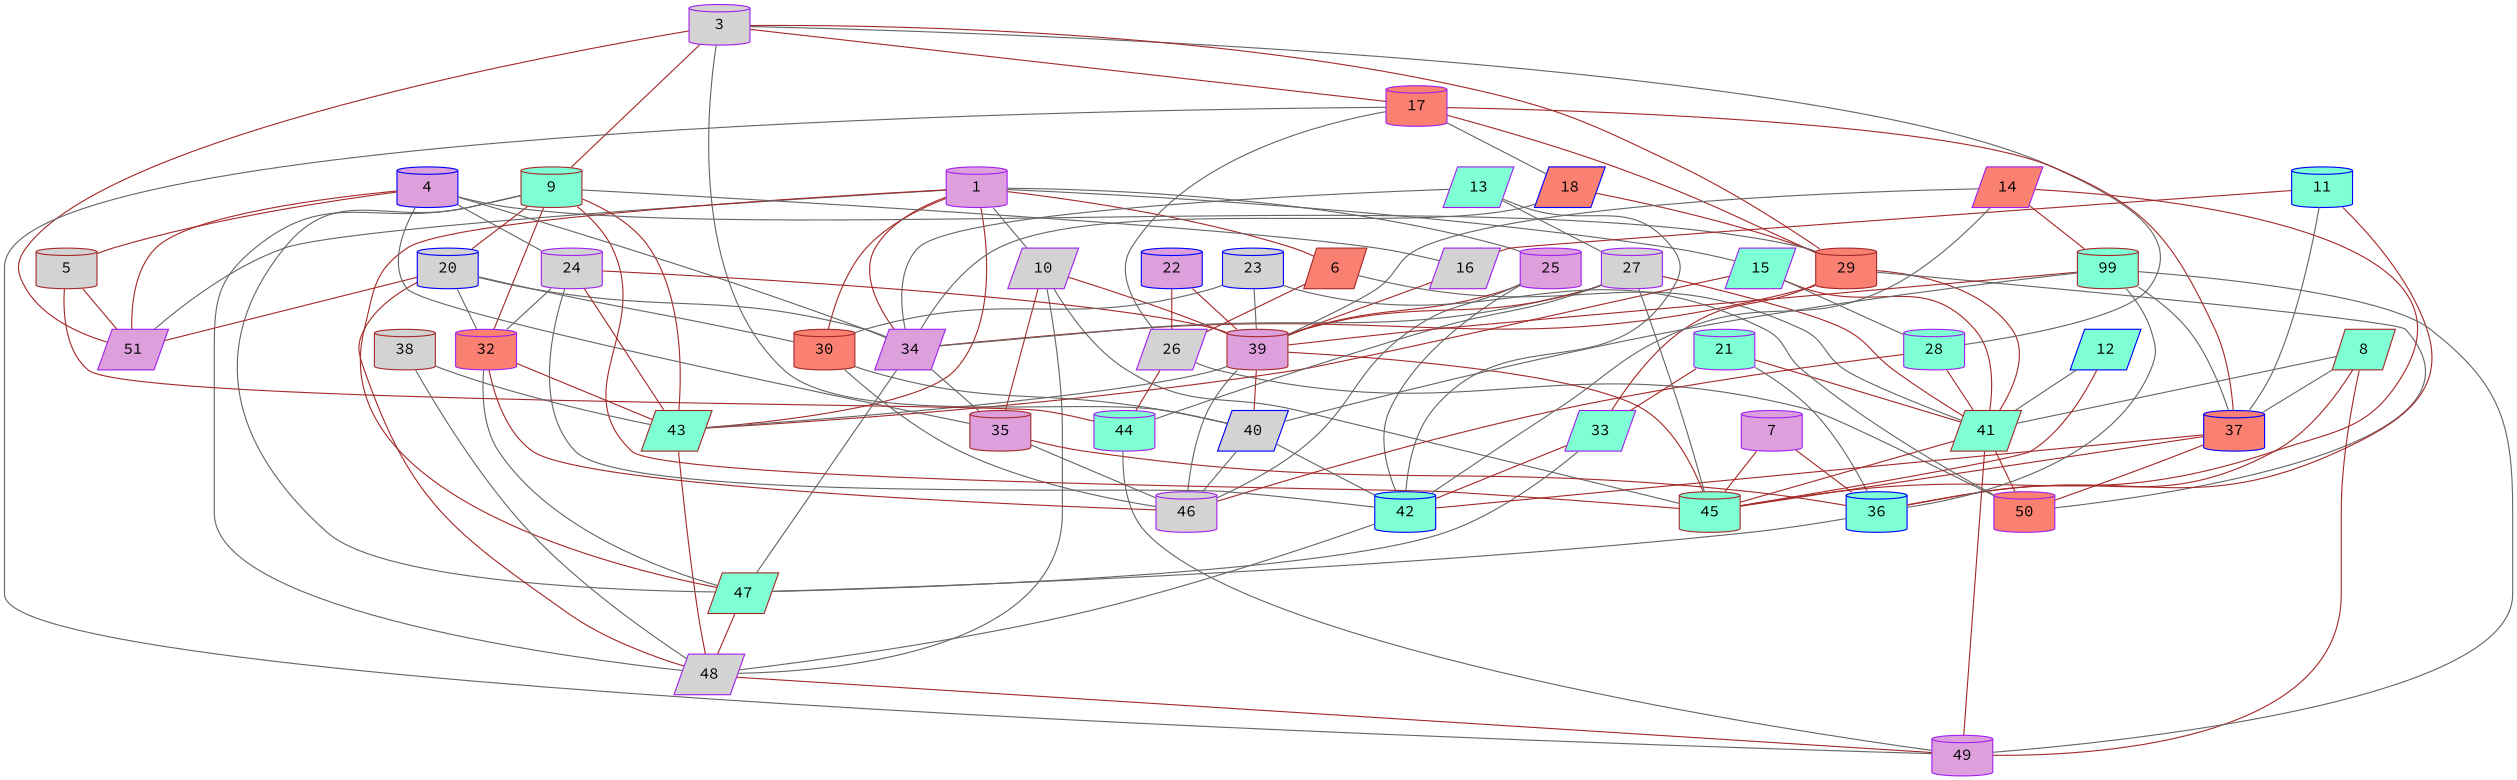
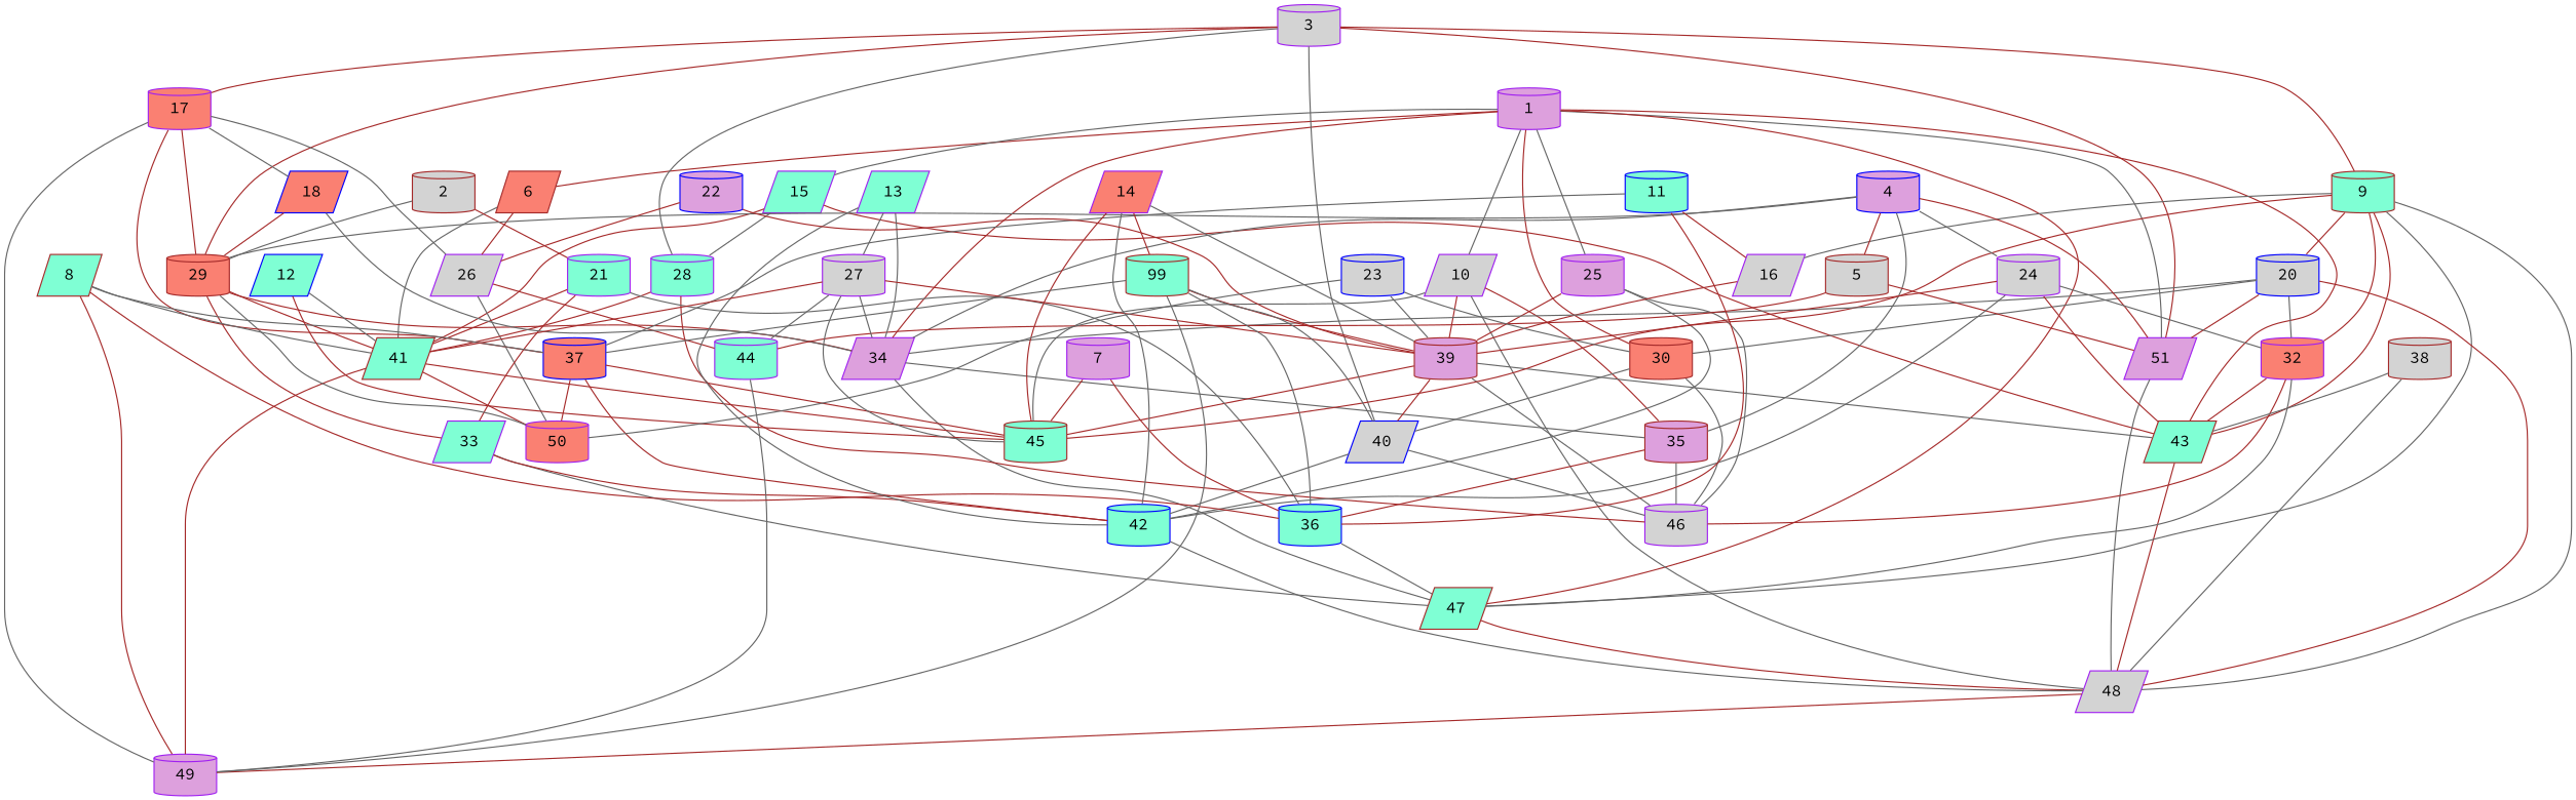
  graph {
    fontname="Source Code Pro"
    node [color=purple fillcolor=aquamarine fontname="Source Code Pro" shape=cylinder style=filled]
    edge [color=brown fontname="Source Code Pro" weight=1.0]
    1 [fillcolor=plum]
    6 [color=brown fillcolor=salmon shape=parallelogram]
    10 [fillcolor=lightgrey shape=parallelogram]
    15 [shape=parallelogram]
    25 [fillcolor=plum]
    30 [color=brown fillcolor=salmon]
    n7 [fillcolor=plum label=51 shape=parallelogram]
    34 [fillcolor=plum shape=parallelogram]
    43 [color=brown shape=parallelogram]
    47 [color=brown shape=parallelogram]
    26 [fillcolor=lightgrey shape=parallelogram]
    41 [color=brown shape=parallelogram]
    35 [color=brown fillcolor=plum]
    45 [color=brown]
    48 [fillcolor=lightgrey shape=parallelogram]
    39 [color=brown fillcolor=plum]
    28
    42 [color=blue]
    46 [fillcolor=lightgrey]
    40 [color=blue fillcolor=lightgrey shape=parallelogram]
+   2 [color=brown fillcolor=lightgrey]
    21
    29 [color=brown fillcolor=salmon]
    36 [color=blue]
    33 [shape=parallelogram]
    50 [fillcolor=salmon]
    3 [fillcolor=lightgrey]
    9 [color=brown]
    17 [fillcolor=salmon]
    16 [fillcolor=lightgrey shape=parallelogram]
    20 [color=blue fillcolor=lightgrey]
    32 [fillcolor=salmon]
    37 [color=blue fillcolor=salmon]
    49 [fillcolor=plum]
    18 [color=blue fillcolor=salmon shape=parallelogram]
    4 [color=blue fillcolor=plum]
    5 [color=brown fillcolor=lightgrey]
    24 [fillcolor=lightgrey]
    44
    7 [fillcolor=plum]
    8 [color=brown shape=parallelogram]
    11 [color=blue]
    12 [color=blue shape=parallelogram]
    13 [shape=parallelogram]
    27 [fillcolor=lightgrey]
    14 [fillcolor=salmon shape=parallelogram]
    n47 [color=brown label=99]
    22 [color=blue fillcolor=plum]
    23 [color=blue fillcolor=lightgrey]
    38 [color=brown fillcolor=lightgrey]
    1 -- 6
    1 -- 10 [color=gray40]
    1 -- 15 [color=gray40]
    1 -- 25 [color=gray40]
    1 -- 30
    1 -- n7 [color=gray40]
    1 -- 34
    1 -- 43
    1 -- 47
    6 -- 26
    6 -- 41 [color=gray40]
    10 -- 35
    10 -- 45 [color=gray40 weight=2.0]
    10 -- 48 [color=gray40]
    10 -- 39
    15 -- 43
    15 -- 41
    15 -- 28 [color=gray40]
    25 -- 39
    25 -- 42 [color=gray40]
    25 -- 46 [color=gray40]
    30 -- 46 [color=gray40]
    30 -- 40 [color=gray40]
+   n7 -- 48 [color=gray40]
    34 -- 47 [color=gray40]
    34 -- 35 [color=gray40]
    43 -- 48
    47 -- 48
    26 -- 50 [color=gray40]
    26 -- 44
    41 -- 45
    41 -- 50
    41 -- 49 [weight=2.0]
    35 -- 46 [color=gray40]
    35 -- 36
    48 -- 49
    39 -- 43 [color=gray40]
    39 -- 45 [weight=2.0]
    39 -- 46 [color=gray40]
    39 -- 40
    28 -- 41
    28 -- 46
    42 -- 48 [color=gray40]
    40 -- 42 [color=gray40]
    40 -- 46 [color=gray40]
+   2 -- 21
+   2 -- 29 [color=gray40]
    21 -- 41
    21 -- 36 [color=gray40]
    21 -- 33
    29 -- 34
    29 -- 41 [weight=2.0]
    29 -- 33
    29 -- 50 [color=gray40]
    36 -- 47 [color=gray40]
    33 -- 47 [color=gray40]
    33 -- 42 [weight=2.0]
    3 -- n7
    3 -- 28 [color=gray40]
    3 -- 40 [color=gray40 weight=2.0]
    3 -- 29
    3 -- 9
    3 -- 17
    9 -- 43
    9 -- 47 [color=gray40]
    9 -- 45
    9 -- 48 [color=gray40]
    9 -- 16 [color=gray40]
    9 -- 20
    9 -- 32
    17 -- 26 [color=gray40]
    17 -- 29
    17 -- 37
    17 -- 49 [color=gray40]
    17 -- 18 [color=gray40]
    16 -- 39
    20 -- 30 [color=gray40]
    20 -- n7
    20 -- 34 [color=gray40]
    20 -- 48
    20 -- 32 [color=gray40]
    32 -- 43
    32 -- 47 [color=gray40]
    32 -- 46
    37 -- 45
    37 -- 42
    37 -- 50
    18 -- 34 [color=gray40]
    18 -- 29
    4 -- n7
    4 -- 34 [color=gray40]
    4 -- 35 [color=gray40]
    4 -- 29 [color=gray40]
    4 -- 5
    4 -- 24 [color=gray40]
    5 -- n7
    5 -- 44
    24 -- 43
    24 -- 39
    24 -- 42 [color=gray40]
    24 -- 32 [color=gray40]
    44 -- 49 [color=gray40]
    7 -- 45
    7 -- 36
    8 -- 41 [color=gray40]
    8 -- 36
    8 -- 37 [color=gray40]
    8 -- 49
    11 -- 36
    11 -- 16
    11 -- 37 [color=gray40]
    12 -- 41 [color=gray40]
    12 -- 45
    13 -- 34 [color=gray40]
    13 -- 42 [color=gray40]
    13 -- 27 [color=gray40]
    27 -- 34 [color=gray40]
    27 -- 41
    27 -- 45 [color=gray40]
    27 -- 39
    27 -- 44 [color=gray40]
    14 -- 45
    14 -- 39 [color=gray40]
    14 -- 42 [color=gray40]
    14 -- n47
    n47 -- 39
    n47 -- 40 [color=gray40]
    n47 -- 36 [color=gray40]
    n47 -- 37 [color=gray40]
    n47 -- 49 [color=gray40]
    22 -- 26
    22 -- 39
    23 -- 30 [color=gray40]
    23 -- 39 [color=gray40]
    23 -- 50 [color=gray40]
    38 -- 43 [color=gray40]
    38 -- 48 [color=gray40]
  }
